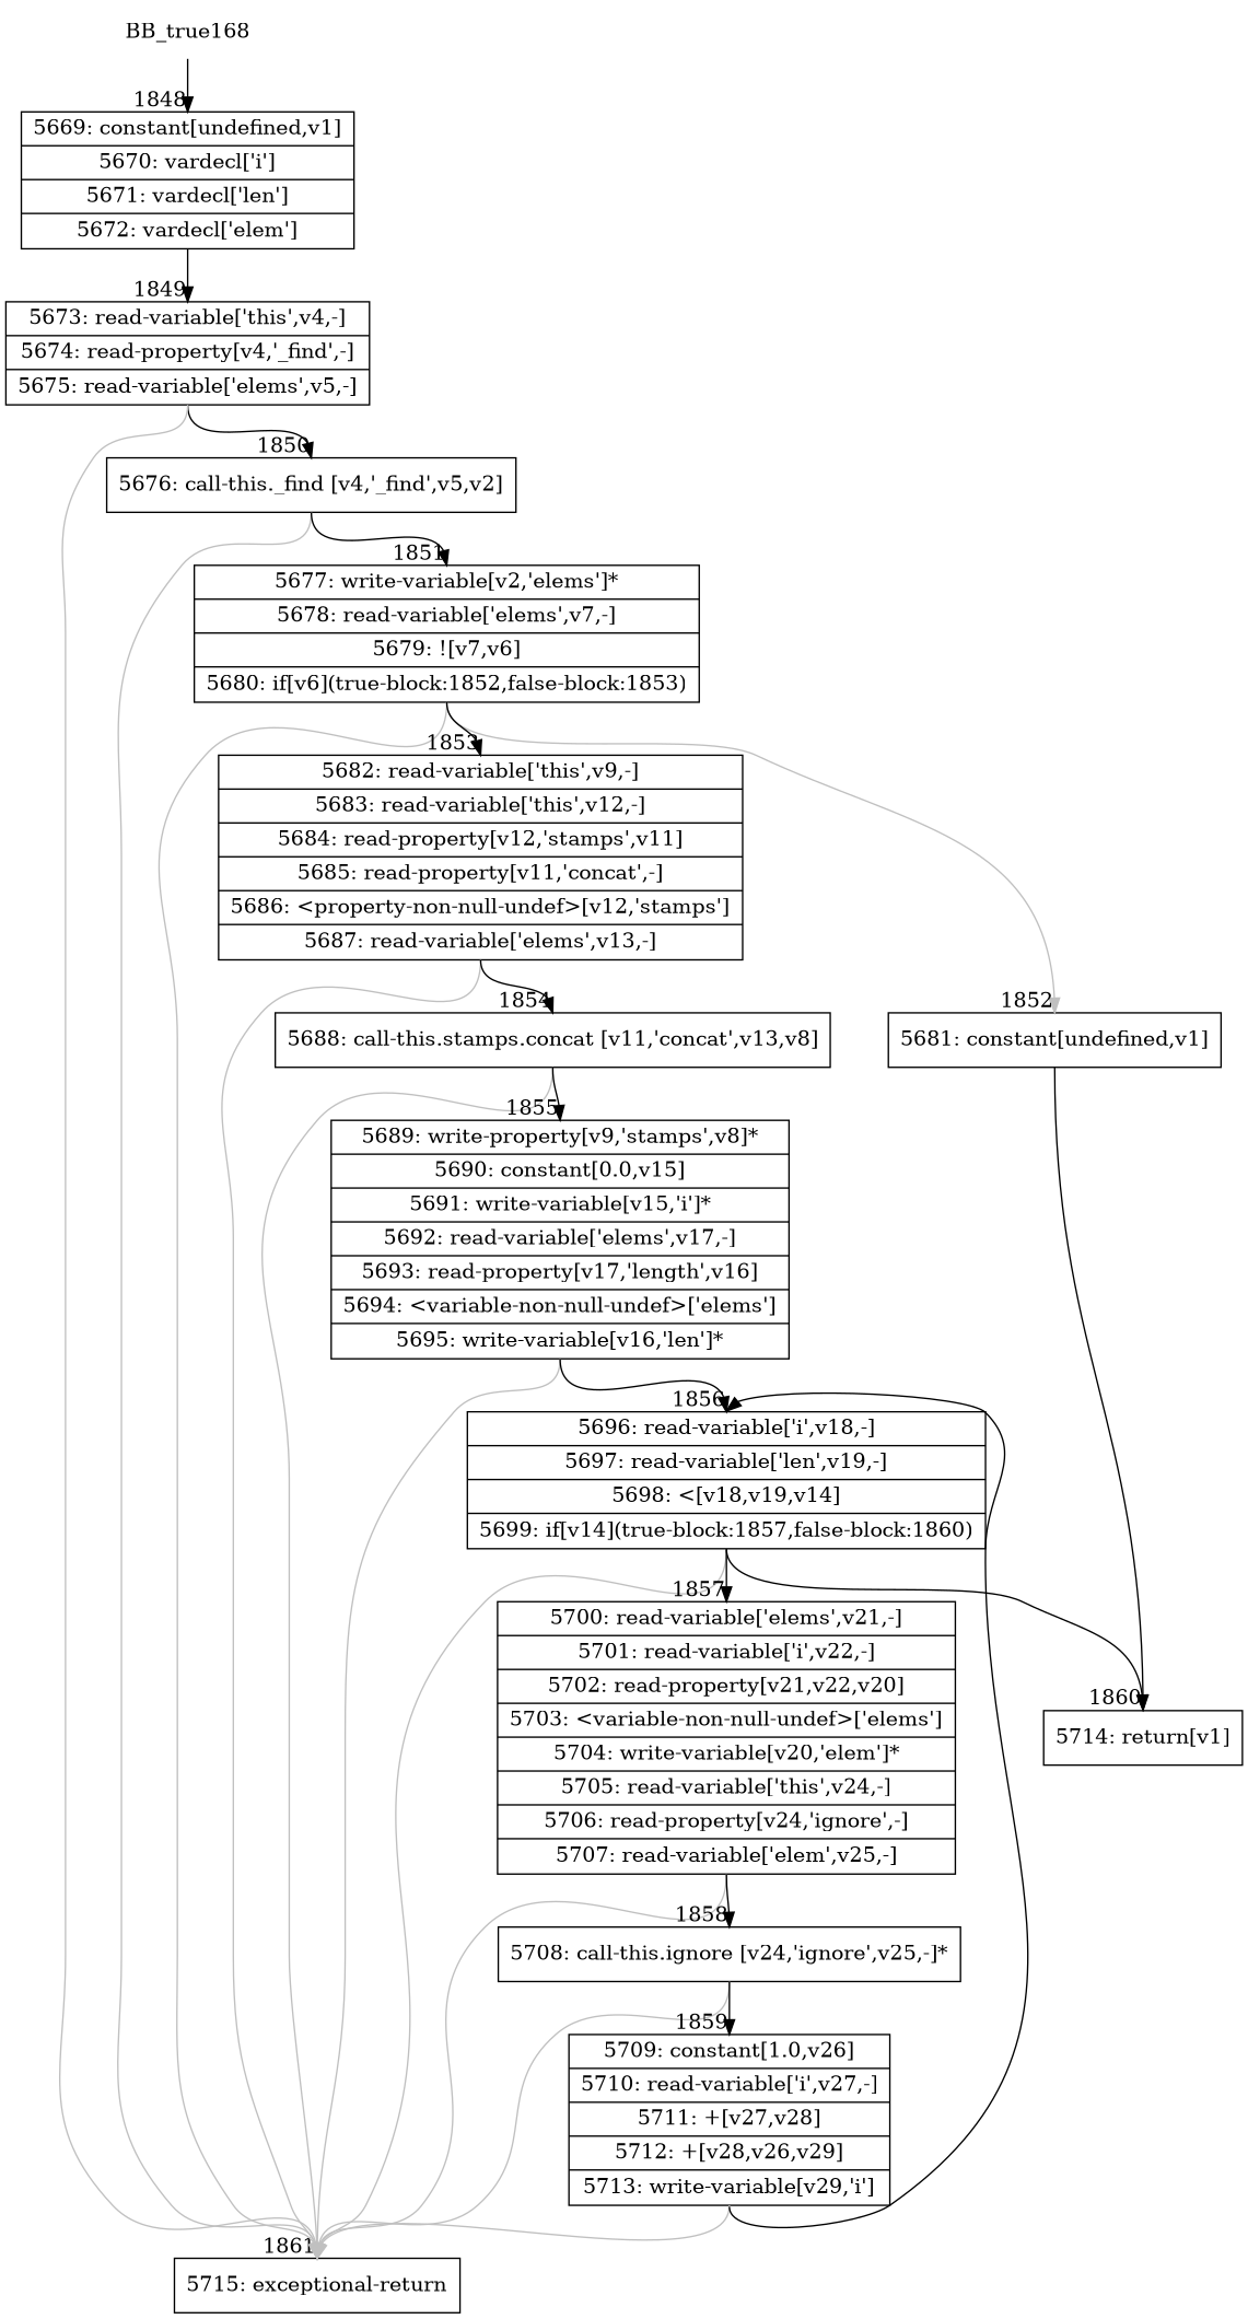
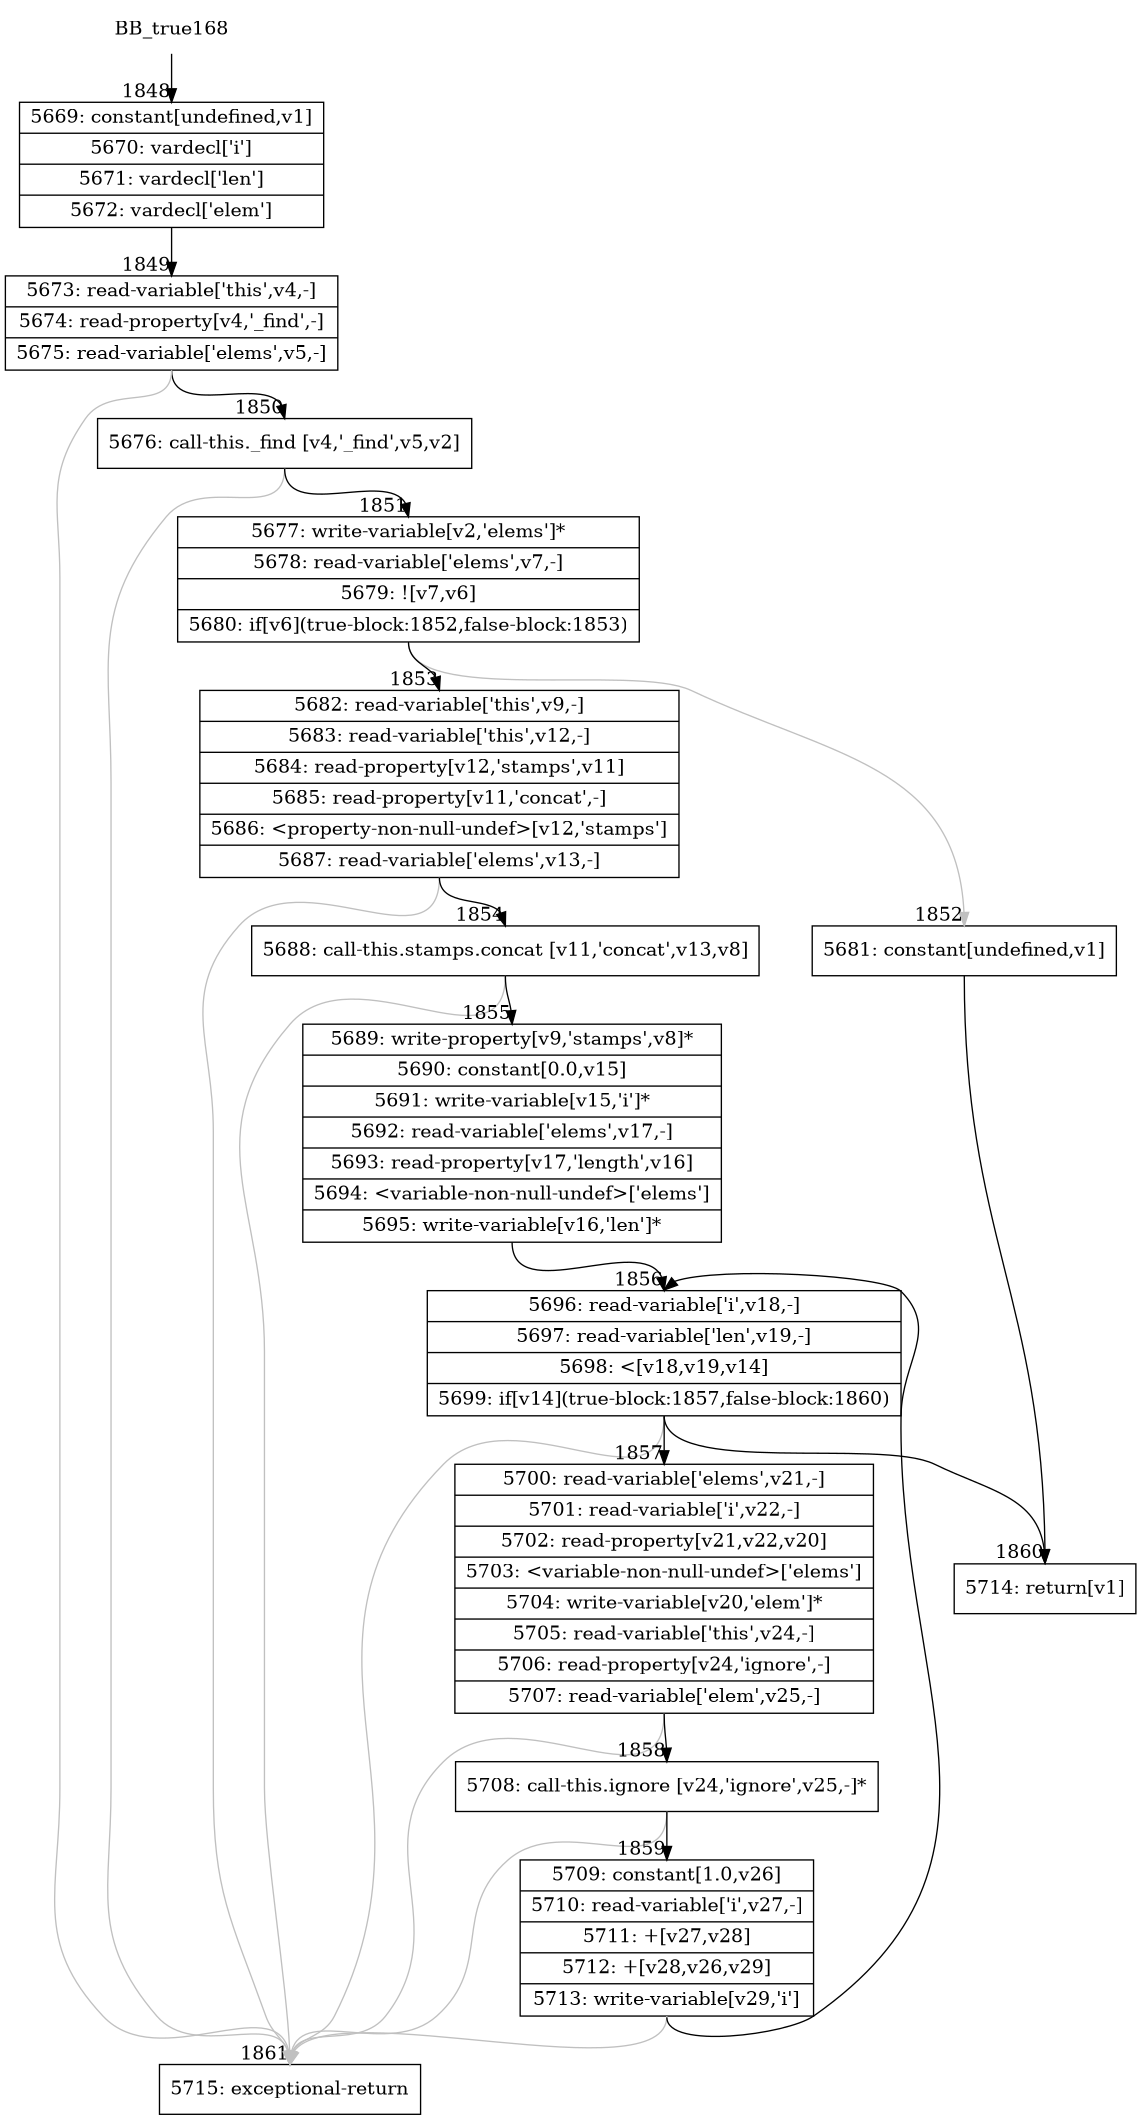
  digraph {
    rankdir=TD
    node [shape=record]
    edge [headport=n tailport=s]
    n1 [label=BB_true168 shape=none]
    n2 [label="{5669: constant[undefined,v1]|5670: vardecl['i']|5671: vardecl['len']|5672: vardecl['elem']}"]
    n3 [label="{5673: read-variable['this',v4,-]|5674: read-property[v4,'_find',-]|5675: read-variable['elems',v5,-]}"]
    n4 [label="{5676: call-this._find [v4,'_find',v5,v2]}"]
    n5 [label="{5715: exceptional-return}"]
    n6 [label="{5677: write-variable[v2,'elems']*|5678: read-variable['elems',v7,-]|5679: ![v7,v6]|5680: if[v6](true-block:1852,false-block:1853)}"]
    n7 [label="{5681: constant[undefined,v1]}"]
    n8 [label="{5682: read-variable['this',v9,-]|5683: read-variable['this',v12,-]|5684: read-property[v12,'stamps',v11]|5685: read-property[v11,'concat',-]|5686: \<property-non-null-undef\>[v12,'stamps']|5687: read-variable['elems',v13,-]}"]
    n9 [label="{5714: return[v1]}"]
    n10 [label="{5688: call-this.stamps.concat [v11,'concat',v13,v8]}"]
    n11 [label="{5689: write-property[v9,'stamps',v8]*|5690: constant[0.0,v15]|5691: write-variable[v15,'i']*|5692: read-variable['elems',v17,-]|5693: read-property[v17,'length',v16]|5694: \<variable-non-null-undef\>['elems']|5695: write-variable[v16,'len']*}"]
    n12 [label="{5696: read-variable['i',v18,-]|5697: read-variable['len',v19,-]|5698: \<[v18,v19,v14]|5699: if[v14](true-block:1857,false-block:1860)}"]
    n13 [label="{5700: read-variable['elems',v21,-]|5701: read-variable['i',v22,-]|5702: read-property[v21,v22,v20]|5703: \<variable-non-null-undef\>['elems']|5704: write-variable[v20,'elem']*|5705: read-variable['this',v24,-]|5706: read-property[v24,'ignore',-]|5707: read-variable['elem',v25,-]}"]
    n14 [label="{5708: call-this.ignore [v24,'ignore',v25,-]*}"]
    n15 [label="{5709: constant[1.0,v26]|5710: read-variable['i',v27,-]|5711: +[v27,v28]|5712: +[v28,v26,v29]|5713: write-variable[v29,'i']}"]
    n1 -> n2 [headlabel="    1848"]
    n2 -> n3 [headlabel="      1849"]
    n3 -> n4 [headlabel="      1850"]
    n3 -> n5 [color=gray headlabel="      1861"]
    n4 -> n5 [color=gray]
    n4 -> n6 [headlabel="      1851"]
-   n6 -> n5 [color=gray]
    n6 -> n7 [color=gray headlabel="      1852"]
    n6 -> n8 [headlabel="      1853"]
    n7 -> n9 [headlabel="      1860"]
    n8 -> n5 [color=gray]
    n8 -> n10 [headlabel="      1854"]
    n10 -> n5 [color=gray]
    n10 -> n11 [headlabel="      1855"]
-   n11 -> n5 [color=gray]
    n11 -> n12 [headlabel="      1856"]
    n12 -> n5 [color=gray]
    n12 -> n9
    n12 -> n13 [headlabel="      1857"]
    n13 -> n5 [color=gray]
    n13 -> n14 [headlabel="      1858"]
    n14 -> n5 [color=gray]
    n14 -> n15 [headlabel="      1859"]
    n15 -> n5 [color=gray]
    n15 -> n12
  }
